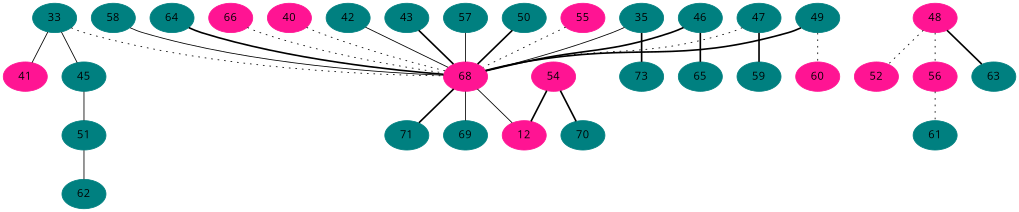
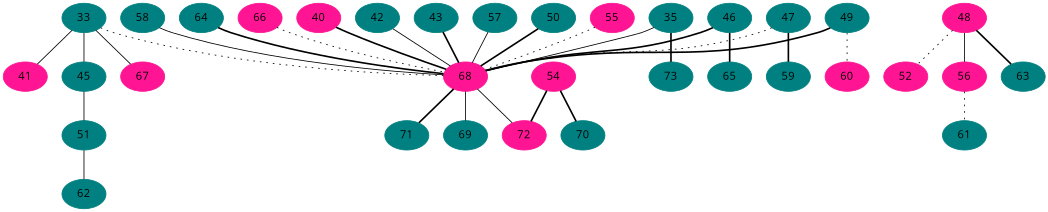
  graph {
    fontname="Open Sans"
    node [color=teal fontname="Open Sans" style=filled]
    edge [fontname="Open Sans" style=bold]
    33 [super="+12+19+27"]
    41 [color=deeppink super="+14"]
    45
+   67 [color=deeppink]
    68 [color=deeppink super="+17+18+53+26+22+23+31+32"]
    51
    69
    71
-   72 [color=deeppink label=12]
+   72 [color=deeppink]
    35
    73
    40 [color=deeppink]
    42
    43
    57 [super="+30"]
    62
    46
    65
    47
    59
    48 [color=deeppink super="+28+38+37"]
    52 [color=deeppink]
    56 [color=deeppink super="+39"]
    63
    61
    49
    60 [color=deeppink]
    50
    54 [color=deeppink]
    70
    55 [color=deeppink]
    58
    64
    66 [color=deeppink super="+29"]
    33 -- 41 [style=solid]
    33 -- 45 [style=solid]
+   33 -- 67 [style=solid]
    33 -- 68 [style=dotted]
    45 -- 51 [style=solid]
    68 -- 69 [style=solid]
    68 -- 71
    68 -- 72 [style=solid]
    51 -- 62 [style=solid]
    35 -- 68 [style=solid]
    35 -- 73
-   40 -- 68 [style=dotted]
+   40 -- 68
    42 -- 68 [style=solid]
    43 -- 68
    57 -- 68 [style=solid]
    46 -- 68
    46 -- 65
    47 -- 68 [style=dotted]
    47 -- 59
    48 -- 52 [style=dotted]
-   48 -- 56 [style=dotted]
+   48 -- 56 [style=solid]
    48 -- 63
    56 -- 61 [style=dotted]
    49 -- 68
    49 -- 60 [style=dotted]
    50 -- 68
    54 -- 72
    54 -- 70
    55 -- 68 [style=dotted]
    58 -- 68 [style=solid]
    64 -- 68
    66 -- 68 [style=dotted]
  }
